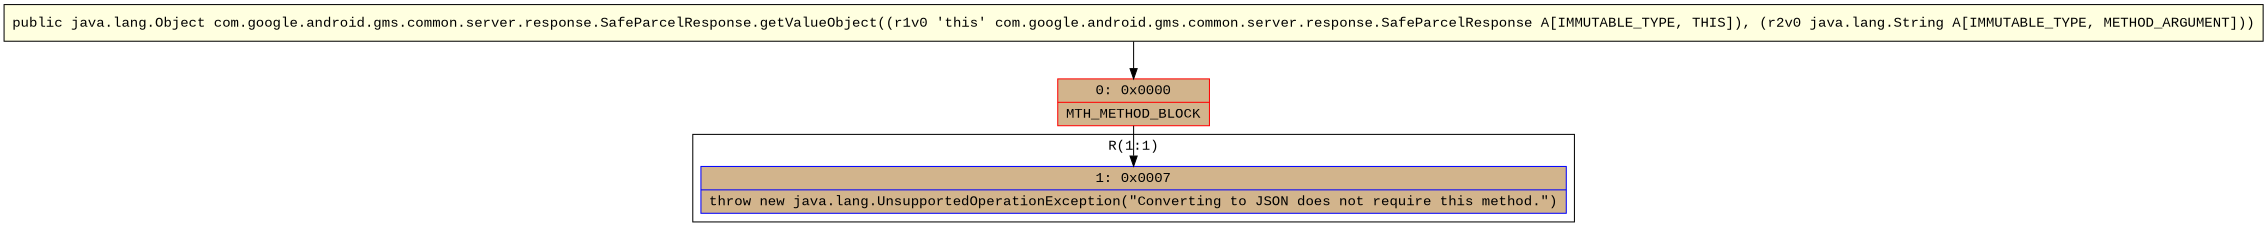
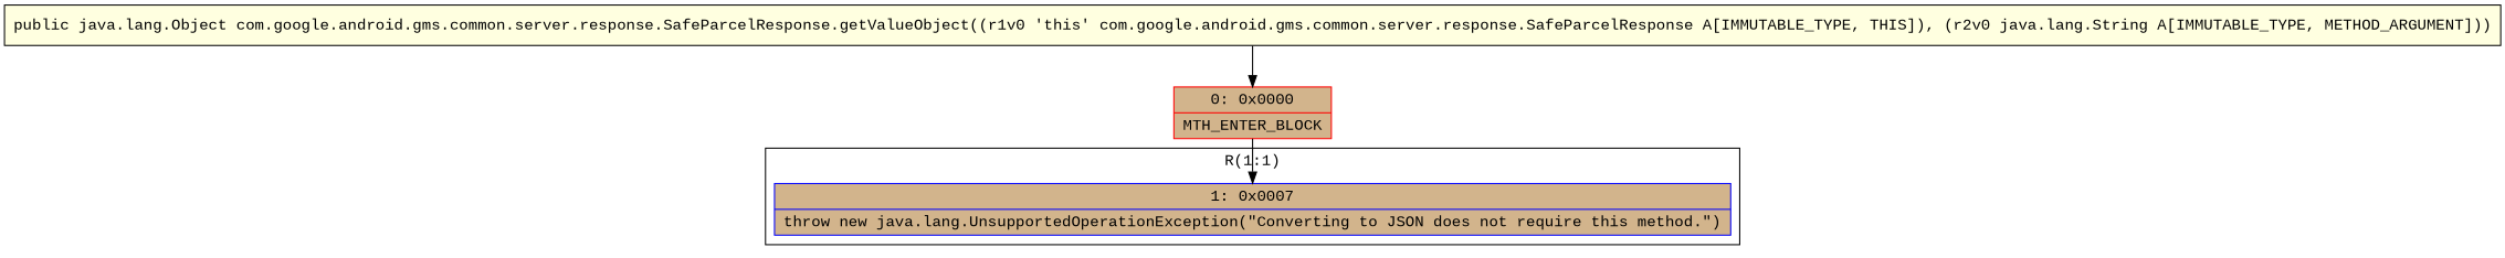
  digraph {
    fontname="Liberation Mono"
    node [shape=record style=filled fillcolor=tan fontname="Liberation Mono"]
    edge [fontname="Liberation Mono"]
    n1 [color=blue label="{1\:\ 0x0007|throw new java.lang.UnsupportedOperationException(\"Converting to JSON does not require this method.\")\l}"]
-   n2 [color=red label="{0\:\ 0x0000|MTH_METHOD_BLOCK\l}"]
+   n2 [color=red label="{0\:\ 0x0000|MTH_ENTER_BLOCK\l}"]
    n3 [label="{public java.lang.Object com.google.android.gms.common.server.response.SafeParcelResponse.getValueObject((r1v0 'this' com.google.android.gms.common.server.response.SafeParcelResponse A[IMMUTABLE_TYPE, THIS]), (r2v0 java.lang.String A[IMMUTABLE_TYPE, METHOD_ARGUMENT])) }" fillcolor=lightyellow]
    subgraph cluster_1 {
      label="R(1:1)"
      n1
    }
    n2 -> n1
    n3 -> n2
  }
